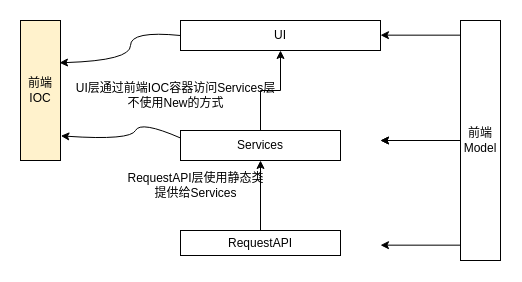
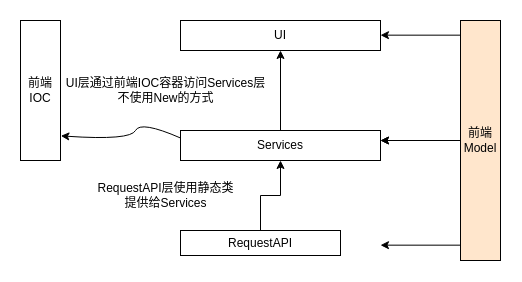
  <mxCell id="0" />
  <mxCell id="1" parent="0" />
  <mxCell id="2" value="" style="group" vertex="1" connectable="0" parent="1"><mxGeometry x="20" y="20" width="480" height="240" as="geometry" /></mxCell>
  <mxCell id="3" value="RequestAPI" style="rounded=0;whiteSpace=wrap;html=1;" vertex="1" parent="2"><mxGeometry x="160" y="210" width="160" height="25" as="geometry" /></mxCell>
- <mxCell id="4" value="Services" style="rounded=0;whiteSpace=wrap;html=1;" vertex="1" parent="2"><mxGeometry x="160" y="110" width="160" height="30" as="geometry" /></mxCell>
+ <mxCell id="4" value="Services" style="rounded=0;whiteSpace=wrap;html=1;" vertex="1" parent="2"><mxGeometry x="160" y="110" width="200" height="30" as="geometry" /></mxCell>
  <mxCell id="5" value="" style="edgeStyle=orthogonalEdgeStyle;rounded=0;orthogonalLoop=1;jettySize=auto;html=1;" edge="1" parent="2" source="3" target="4"><mxGeometry relative="1" as="geometry" /></mxCell>
  <mxCell id="6" value="UI" style="rounded=0;whiteSpace=wrap;html=1;" vertex="1" parent="2"><mxGeometry x="160" width="200" height="30" as="geometry" /></mxCell>
  <mxCell id="7" value="" style="edgeStyle=orthogonalEdgeStyle;rounded=0;orthogonalLoop=1;jettySize=auto;html=1;" edge="1" parent="2" source="4" target="6"><mxGeometry relative="1" as="geometry" /></mxCell>
- <mxCell id="8" value="前端&lt;br&gt;IOC" style="rounded=0;whiteSpace=wrap;html=1;fillColor=#fff2cc;" vertex="1" parent="2"><mxGeometry width="40" height="140" as="geometry" /></mxCell>
- <mxCell id="9" value="" style="curved=1;endArrow=classic;html=1;entryX=0.975;entryY=0.302;entryDx=0;entryDy=0;exitX=0;exitY=0.5;exitDx=0;exitDy=0;entryPerimeter=0;" edge="1" parent="2" source="6" target="8"><mxGeometry width="50" height="50" relative="1" as="geometry"><mxPoint x="130" as="sourcePoint" /><mxPoint x="80" y="50" as="targetPoint" /><Array as="points"><mxPoint x="110" y="10" /><mxPoint x="110" y="40" /></Array></mxGeometry></mxCell>
+ <mxCell id="8" value="前端&lt;br&gt;IOC" style="rounded=0;whiteSpace=wrap;html=1;" vertex="1" parent="2"><mxGeometry width="40" height="140" as="geometry" /></mxCell>
  <mxCell id="10" value="" style="curved=1;endArrow=classic;html=1;entryX=1.009;entryY=0.824;entryDx=0;entryDy=0;exitX=0;exitY=0.25;exitDx=0;exitDy=0;entryPerimeter=0;" edge="1" parent="2" source="4" target="8"><mxGeometry width="50" height="50" relative="1" as="geometry"><mxPoint x="160" y="95" as="sourcePoint" /><mxPoint x="80" y="130" as="targetPoint" /><Array as="points"><mxPoint x="120" y="100" /><mxPoint x="110" y="120" /></Array></mxGeometry></mxCell>
- <mxCell id="11" value="UI层通过前端IOC容器访问Services层&lt;br&gt;不使用New的方式" style="text;html=1;align=center;verticalAlign=middle;resizable=0;points=[];autosize=1;" vertex="1" parent="2"><mxGeometry x="50" y="60" width="210" height="30" as="geometry" /></mxCell>
+ <mxCell id="11" value="UI层通过前端IOC容器访问Services层&lt;br&gt;不使用New的方式" style="text;html=1;align=center;verticalAlign=middle;resizable=0;points=[];autosize=1;" vertex="1" parent="2"><mxGeometry x="40" y="55" width="210" height="30" as="geometry" /></mxCell>
  <mxCell id="12" value="" style="group" vertex="1" connectable="0" parent="2"><mxGeometry x="360" width="120" height="240" as="geometry" /></mxCell>
  <mxCell id="13" value="" style="edgeStyle=orthogonalEdgeStyle;rounded=0;orthogonalLoop=1;jettySize=auto;html=1;" edge="1" parent="12" source="15"><mxGeometry relative="1" as="geometry"><mxPoint y="120" as="targetPoint" /></mxGeometry></mxCell>
  <mxCell id="14" value="" style="edgeStyle=orthogonalEdgeStyle;rounded=0;orthogonalLoop=1;jettySize=auto;html=1;" edge="1" parent="12" source="15"><mxGeometry relative="1" as="geometry"><mxPoint y="120" as="targetPoint" /></mxGeometry></mxCell>
- <mxCell id="15" value="前端Model" style="rounded=0;whiteSpace=wrap;html=1;" vertex="1" parent="12"><mxGeometry x="80" width="40" height="240" as="geometry" /></mxCell>
+ <mxCell id="15" value="前端Model" style="rounded=0;whiteSpace=wrap;html=1;fillColor=#ffe6cc;" vertex="1" parent="12"><mxGeometry x="80" width="40" height="240" as="geometry" /></mxCell>
  <mxCell id="16" value="" style="edgeStyle=orthogonalEdgeStyle;rounded=0;orthogonalLoop=1;jettySize=auto;html=1;" edge="1" parent="12"><mxGeometry relative="1" as="geometry"><mxPoint x="80" y="224.66" as="sourcePoint" /><mxPoint y="224.66" as="targetPoint" /></mxGeometry></mxCell>
  <mxCell id="17" value="" style="edgeStyle=orthogonalEdgeStyle;rounded=0;orthogonalLoop=1;jettySize=auto;html=1;" edge="1" parent="12"><mxGeometry relative="1" as="geometry"><mxPoint x="80" y="14.66" as="sourcePoint" /><mxPoint y="14.66" as="targetPoint" /></mxGeometry></mxCell>
- <mxCell id="18" value="RequestAPI层使用静态类&lt;br&gt;提供给Services" style="text;html=1;align=center;verticalAlign=middle;resizable=0;points=[];autosize=1;" vertex="1" parent="2"><mxGeometry x="100" y="150" width="150" height="30" as="geometry" /></mxCell>
+ <mxCell id="18" value="RequestAPI层使用静态类&lt;br&gt;提供给Services" style="text;html=1;align=center;verticalAlign=middle;resizable=0;points=[];autosize=1;" vertex="1" parent="2"><mxGeometry x="70" y="160" width="150" height="30" as="geometry" /></mxCell>
